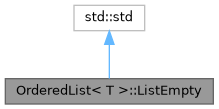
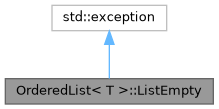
  digraph {
    node [fontname=Helvetica fontsize=10 shape=box style=filled]
    n1 [color=gray40 fillcolor=grey60 fontcolor=black height=0.2 label="OrderedList\< T \>::ListEmpty" width=0.4]
-   n2 [color=grey75 fillcolor=white height=0.2 label="std::std" width=0.4]
+   n2 [color=grey75 fillcolor=white height=0.2 label="std::exception" width=0.4]
    n2 -> n1 [color=steelblue1 dir=back fontname=Helvetica fontsize=10 labelfontname=Helvetica labelfontsize=10 style=solid]
  }
